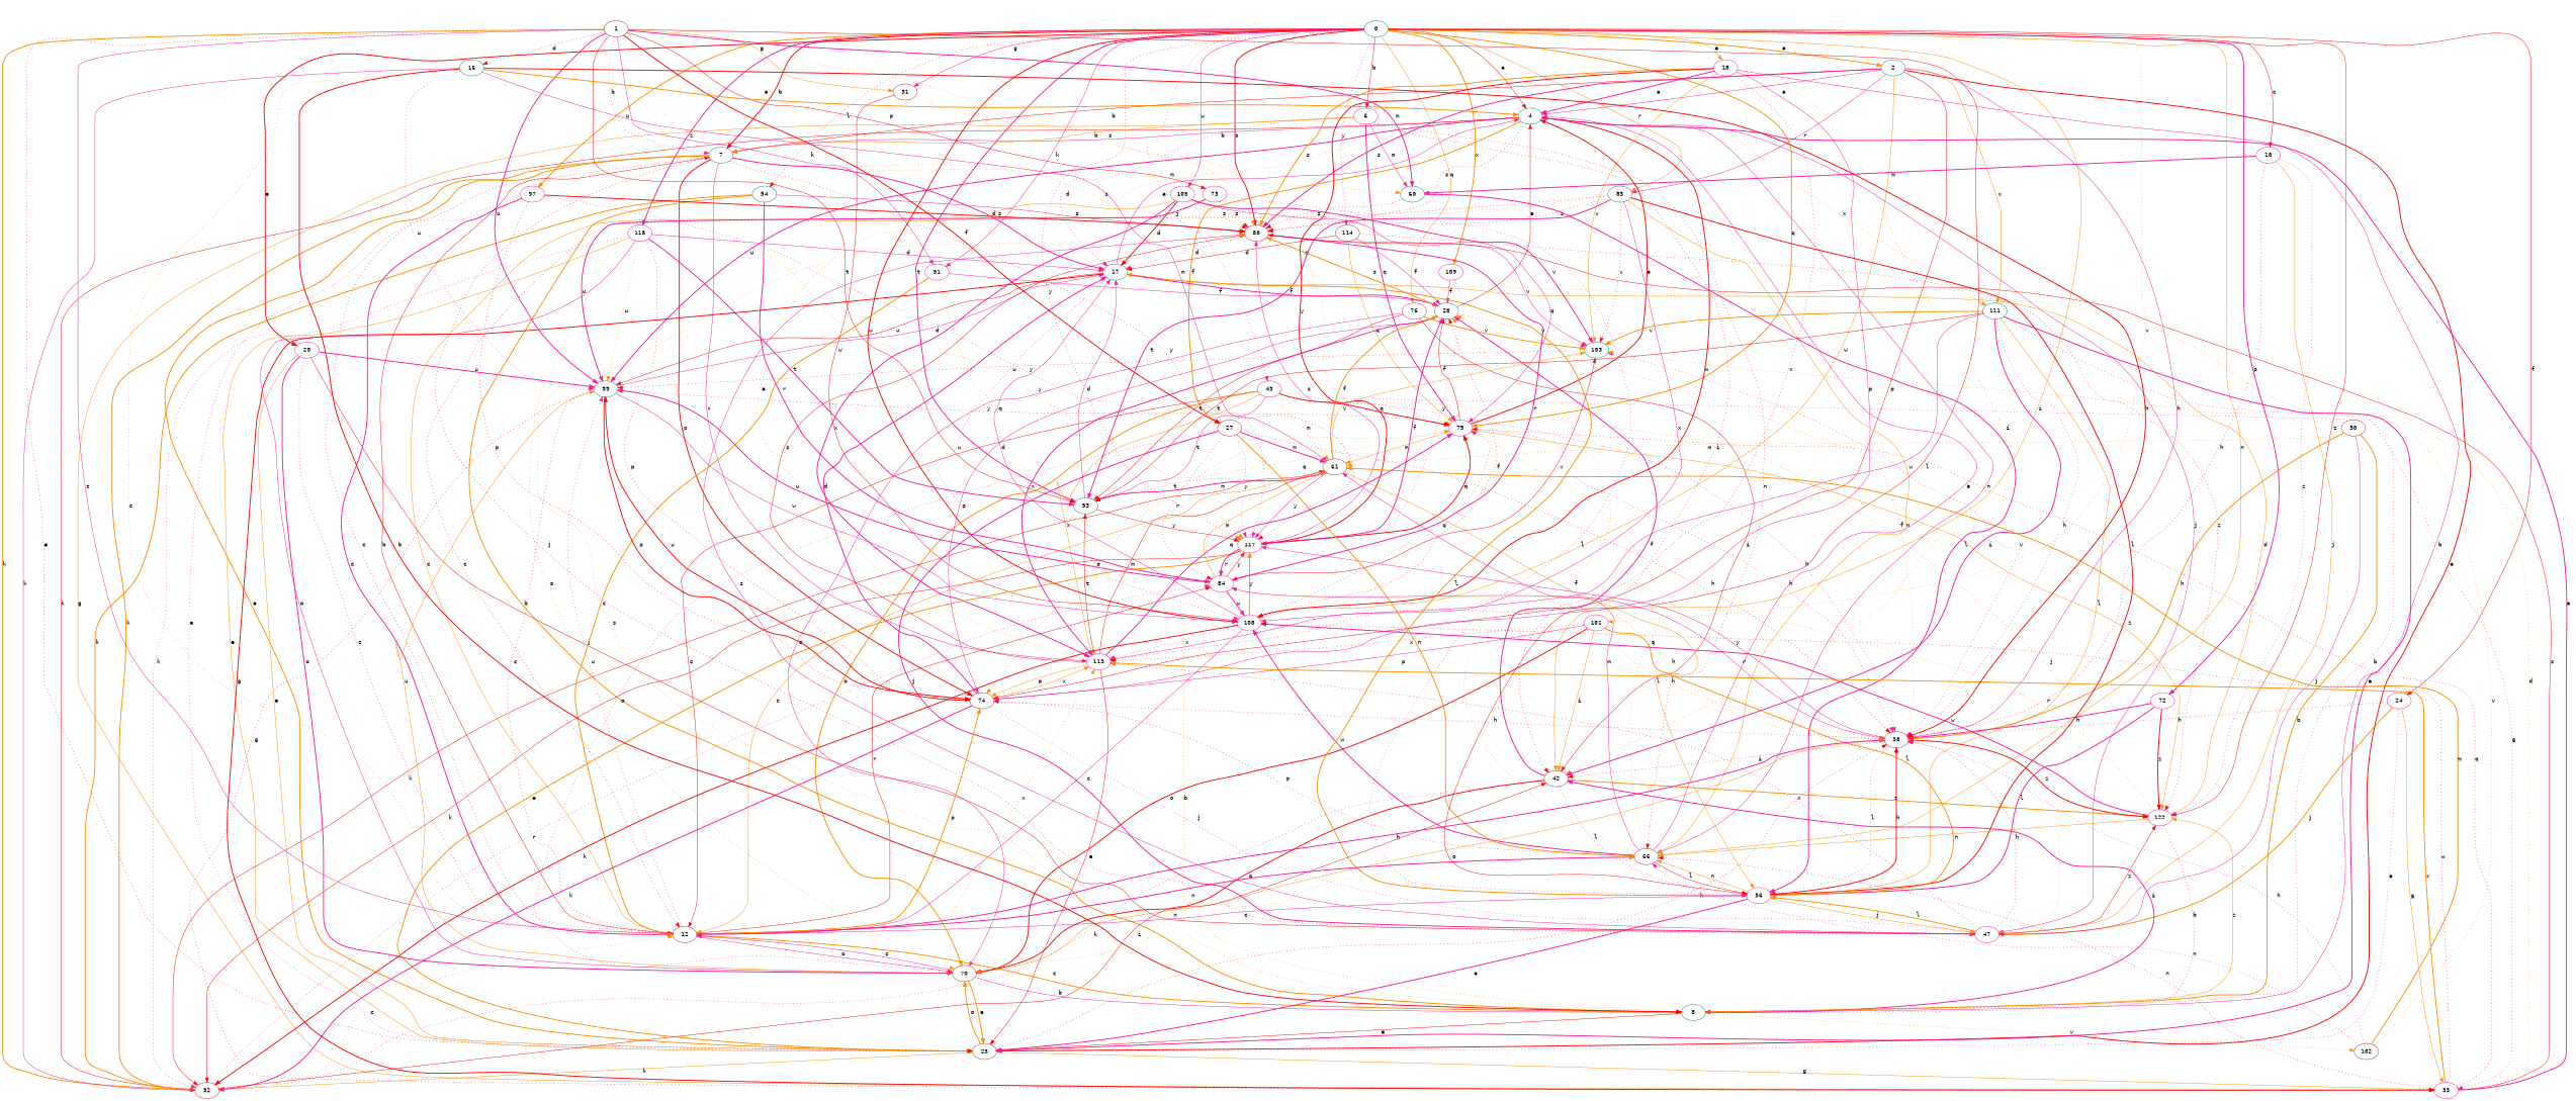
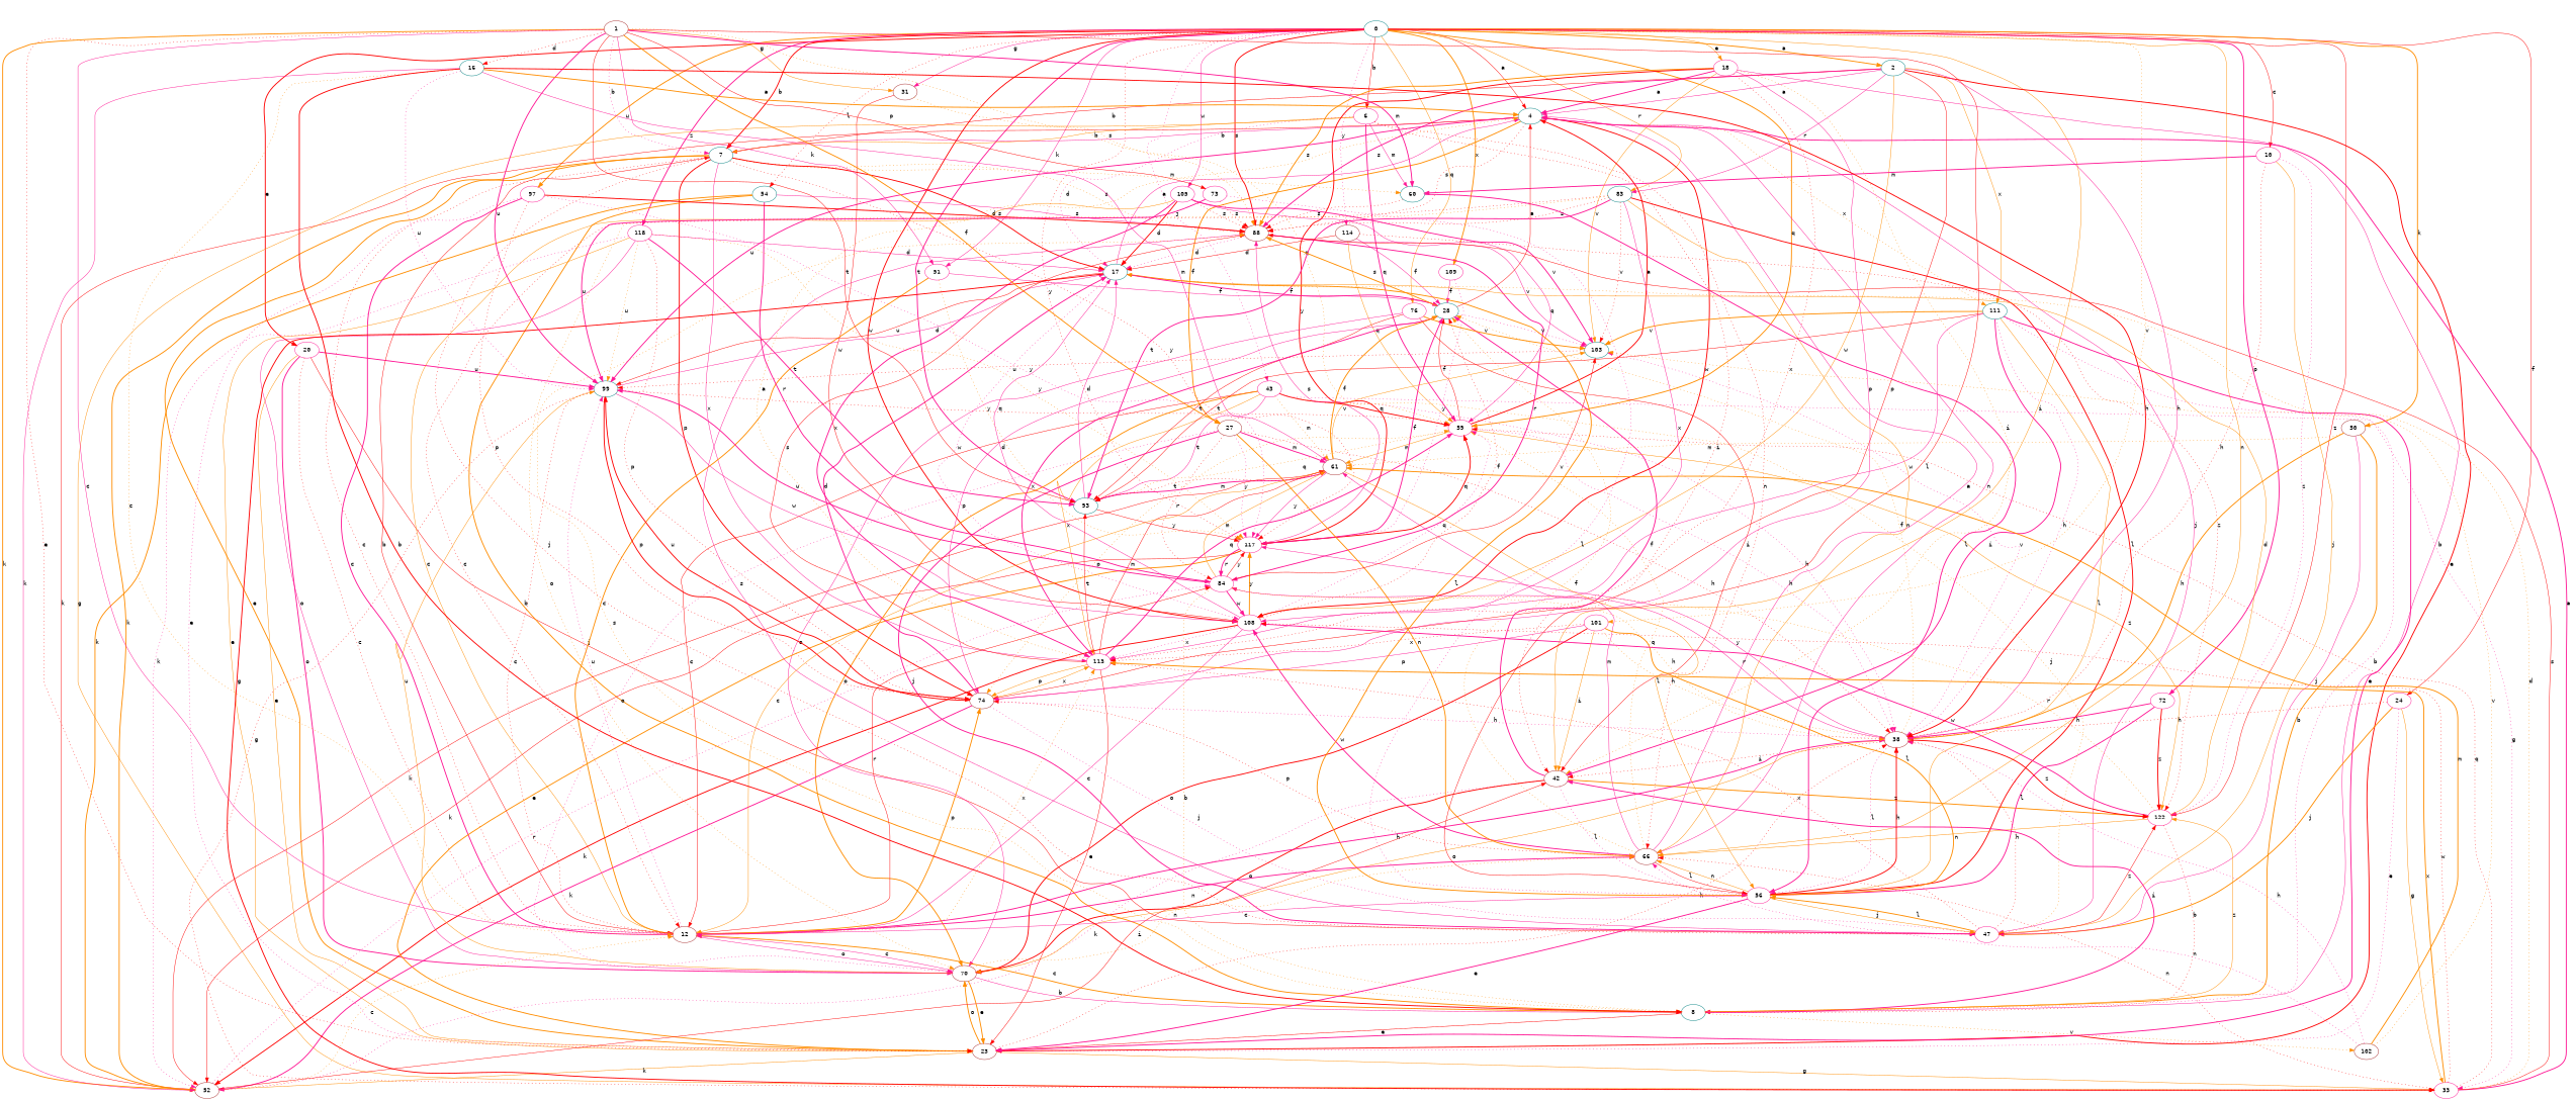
  strict digraph {
    fontname="DejaVu Sans Mono"
    node [color=deeppink fontname="DejaVu Sans Mono"]
    edge [color=deeppink fontname="DejaVu Sans Mono" style=solid]
    0 [color=teal]
    2 [color=teal]
    4 [color=teal]
    6
    7 [color=teal]
    10
    18
    20
    24
    31 [color=brown]
    42 [color=brown]
    43
    50 [color=brown]
    51
    54 [color=teal]
    66 [color=brown]
    72
    76
-   79
+   79 [label=59]
    83 [color=teal]
    88 [color=brown]
    93 [color=teal]
    97
    101
    105
    108
    109
    114 [color=brown]
    117
    118
    122
    23 [color=brown]
    38 [color=brown]
    74 [color=brown]
    111 [color=teal]
    27 [color=brown]
    52 [color=brown]
    99 [color=teal]
    47
    60 [color=teal]
    17 [color=teal]
    33
    12 [color=brown]
    113
    8 [color=teal]
    103 [color=teal]
    70 [color=brown]
    56
    28 [color=teal]
    61 [color=brown]
    84
    1 [color=brown]
    16 [color=teal]
    73
    102 [color=brown]
    0 -> 2 [color=darkorange label=a style=bold]
    0 -> 4 [color=red label=a]
    0 -> 6 [color=red label=b]
    0 -> 7 [color=red label=b style=bold]
    0 -> 10 [color=red label=c]
    0 -> 18 [color=darkorange label=e]
    0 -> 20 [color=red label=e style=bold]
    0 -> 24 [color=red label=f]
    0 -> 31 [label=g]
    0 -> 42 [color=darkorange label=i]
    0 -> 43 [label=j style=dotted]
+   0 -> 50 [color=darkorange label=k style=bold]
    0 -> 51 [label=k]
    0 -> 54 [color=red label=l style=dotted]
    0 -> 66 [color=darkorange label=n]
    0 -> 72 [label=p style=bold]
    0 -> 76 [color=darkorange label=q]
    0 -> 79 [color=darkorange label=q style=bold]
    0 -> 83 [color=darkorange label=r]
    0 -> 88 [color=red label=s style=bold]
    0 -> 93 [label=t style=bold]
    0 -> 97 [color=darkorange label=u style=bold]
    0 -> 101 [color=darkorange label=v style=dotted]
    0 -> 105 [label=w]
    0 -> 108 [color=red label=w style=bold]
    0 -> 109 [color=darkorange label=x style=bold]
    0 -> 114 [label=y style=dotted]
    0 -> 117 [color=red label=y style=dotted]
    0 -> 118 [label=z style=bold]
    0 -> 122 [color=red label=z]
    2 -> 4 [label=a]
    2 -> 7 [color=red label=b]
    2 -> 83 [label=r]
    2 -> 88 [label=s style=bold]
    2 -> 108 [color=darkorange label=w]
    2 -> 23 [color=red label=e style=bold]
    2 -> 38 [label=h]
    2 -> 74 [color=red label=p]
    2 -> 111 [color=darkorange label=x]
    4 -> 7 [label=b]
    4 -> 66 [label=n]
    4 -> 88 [color=red label=s style=dotted]
    4 -> 108 [color=red label=w style=bold]
    4 -> 111 [color=darkorange label=x style=dotted]
    4 -> 27 [color=darkorange label=f style=bold]
    4 -> 52 [color=red label=k]
    4 -> 99 [label=u style=bold]
    4 -> 47 [label=j]
    6 -> 7 [color=darkorange label=b]
    6 -> 42 [color=red label=i style=dotted]
    6 -> 66 [color=red label=n style=dotted]
    6 -> 79 [label=q style=bold]
    6 -> 60 [label=m]
    6 -> 17 [label=d style=dotted]
    6 -> 33 [color=darkorange label=g]
    7 -> 88 [color=darkorange label=s style=dotted]
    7 -> 117 [color=red label=y style=dotted]
    7 -> 23 [color=darkorange label=e style=bold]
    7 -> 74 [color=red label=p style=bold]
    7 -> 52 [color=darkorange label=k style=bold]
    7 -> 47 [color=red label=j style=dotted]
    7 -> 60 [color=darkorange label=m style=dotted]
-   7 -> 17 [label=d style=bold]
+   7 -> 17 [color=red label=d style=bold]
    7 -> 12 [color=red label=c style=dotted]
    7 -> 113 [label=x]
    10 -> 122 [label=z style=dotted]
    10 -> 38 [color=red label=h style=dotted]
    10 -> 47 [color=darkorange label=j]
    10 -> 60 [label=m style=bold]
    18 -> 4 [label=a style=bold]
    18 -> 42 [color=darkorange label=i style=dotted]
    18 -> 88 [color=darkorange label=s style=bold]
    18 -> 117 [color=red label=y style=bold]
    18 -> 74 [label=p]
    18 -> 113 [color=red label=x style=dotted]
    18 -> 8 [label=b]
    18 -> 103 [color=darkorange label=v]
    20 -> 23 [color=darkorange label=e]
    20 -> 99 [label=u style=bold]
    20 -> 47 [color=red label=j]
    20 -> 12 [color=red label=c style=dotted]
    20 -> 70 [label=o style=bold]
    24 -> 23 [label=e style=dotted]
    24 -> 38 [color=red label=h style=dotted]
    24 -> 47 [color=darkorange label=j style=bold]
    24 -> 33 [color=darkorange label=g]
    31 -> 79 [color=darkorange label=q style=dotted]
    31 -> 108 [color=red label=w]
    42 -> 122 [color=darkorange label=z style=bold]
    42 -> 52 [label=k style=dotted]
    42 -> 70 [color=red label=o style=bold]
    42 -> 56 [label=l style=dotted]
    42 -> 28 [label=f style=bold]
    43 -> 79 [color=red label=q style=bold]
    43 -> 93 [label=t]
    43 -> 38 [label=h style=dotted]
    43 -> 47 [color=darkorange label=j style=dotted]
    43 -> 33 [label=g style=dotted]
    43 -> 12 [color=red label=c]
    43 -> 113 [color=darkorange label=x]
    43 -> 70 [color=darkorange label=o style=bold]
    43 -> 61 [color=darkorange label=m style=dotted]
    50 -> 38 [color=darkorange label=h style=bold]
    50 -> 47 [label=j]
    50 -> 8 [color=darkorange label=b style=bold]
    50 -> 61 [color=darkorange label=m style=dotted]
    51 -> 117 [color=darkorange label=y style=dotted]
    51 -> 12 [color=darkorange label=c style=bold]
    51 -> 28 [label=f]
    54 -> 88 [label=s]
    54 -> 52 [color=darkorange label=k style=bold]
    54 -> 8 [color=darkorange label=b style=bold]
    54 -> 84 [label=r style=bold]
    66 -> 4 [label=a]
    66 -> 79 [color=darkorange label=q style=dotted]
    66 -> 108 [label=w style=bold]
    66 -> 74 [color=red label=p style=dotted]
    66 -> 56 [color=red label=l]
    66 -> 28 [color=darkorange label=f style=dotted]
    66 -> 61 [label=m]
    72 -> 122 [color=red label=z style=bold]
    72 -> 38 [label=h style=bold]
    72 -> 56 [label=l style=bold]
    76 -> 42 [color=red label=i]
    76 -> 93 [color=red label=t]
    76 -> 103 [color=darkorange label=v style=bold]
    76 -> 70 [label=o]
    79 -> 4 [color=red label=a style=bold]
    79 -> 122 [color=darkorange label=z]
    79 -> 38 [label=h style=dotted]
    79 -> 74 [color=darkorange label=p style=dotted]
    79 -> 28 [color=red label=f]
    79 -> 61 [color=darkorange label=m]
    83 -> 66 [color=darkorange label=n]
    83 -> 88 [color=red label=s style=dotted]
    83 -> 93 [label=t style=bold]
    83 -> 12 [color=red label=c style=dotted]
    83 -> 113 [label=x]
    83 -> 103 [color=red label=v style=dotted]
    83 -> 70 [color=darkorange label=o style=dotted]
    83 -> 56 [color=red label=l style=bold]
    88 -> 17 [label=d style=dotted]
    88 -> 103 [label=v]
    88 -> 84 [label=r style=bold]
    93 -> 79 [color=darkorange label=q style=dotted]
    93 -> 117 [color=red label=y]
    93 -> 17 [label=d]
    93 -> 61 [label=m style=bold]
    97 -> 88 [color=red label=s style=bold]
    97 -> 117 [label=y style=dotted]
    97 -> 23 [label=e style=dotted]
    97 -> 74 [color=red label=p style=dotted]
    97 -> 12 [label=c style=bold]
    101 -> 42 [color=darkorange label=i]
    101 -> 38 [color=darkorange label=h style=dotted]
    101 -> 74 [label=p]
    101 -> 113 [color=red label=x style=dotted]
    101 -> 70 [color=red label=o style=bold]
    101 -> 56 [color=darkorange label=l style=bold]
    105 -> 79 [label=q]
    105 -> 88 [color=red label=s style=dotted]
    105 -> 17 [color=red label=d style=bold]
    105 -> 12 [color=darkorange label=c]
    105 -> 113 [label=x style=bold]
    105 -> 103 [label=v style=bold]
    108 -> 79 [label=q style=dotted]
    108 -> 117 [color=darkorange label=y style=bold]
    108 -> 52 [color=red label=k style=bold]
    108 -> 17 [label=d]
    108 -> 12 [label=c]
    108 -> 113 [label=x style=dotted]
    108 -> 28 [color=red label=f style=dotted]
    109 -> 117 [label=y style=dotted]
    109 -> 28 [label=f]
    114 -> 79 [color=darkorange label=q]
    114 -> 122 [color=red label=z style=dotted]
    114 -> 17 [color=red label=d]
    114 -> 28 [label=f]
    117 -> 79 [color=red label=q style=bold]
    117 -> 88 [label=s]
    117 -> 23 [color=darkorange label=e style=bold]
    117 -> 52 [color=red label=k]
    117 -> 28 [label=f style=bold]
    117 -> 84 [label=r style=bold]
    118 -> 93 [label=t style=bold]
    118 -> 117 [color=darkorange label=y style=dotted]
    118 -> 23 [color=darkorange label=e]
    118 -> 74 [color=red label=p style=dotted]
    118 -> 52 [label=k style=dotted]
    118 -> 99 [color=darkorange label=u style=dotted]
    118 -> 17 [label=d]
    118 -> 70 [label=o]
    122 -> 66 [color=darkorange label=n]
    122 -> 108 [label=w style=bold]
    122 -> 17 [color=darkorange label=d]
    122 -> 8 [color=red label=b style=dotted]
    122 -> 84 [color=darkorange label=r style=dotted]
    23 -> 38 [color=red label=h style=dotted]
    23 -> 52 [color=darkorange label=k]
    23 -> 33 [color=darkorange label=g]
    23 -> 70 [color=darkorange label=o style=bold]
    38 -> 42 [color=red label=i style=dotted]
    38 -> 117 [label=y]
    38 -> 122 [color=red label=z style=bold]
    38 -> 103 [label=v style=dotted]
    38 -> 70 [color=darkorange label=o]
    38 -> 56 [label=l style=dotted]
    38 -> 28 [color=darkorange label=f style=dotted]
    38 -> 84 [label=r]
    74 -> 38 [label=h style=dotted]
    74 -> 52 [label=k style=bold]
    74 -> 99 [color=red label=u style=bold]
    74 -> 47 [label=j style=dotted]
    74 -> 17 [label=d style=bold]
    74 -> 113 [color=darkorange label=x]
    111 -> 42 [label=i style=bold]
    111 -> 93 [color=red label=t]
    111 -> 108 [label=w]
    111 -> 23 [label=e style=bold]
    111 -> 38 [label=h style=dotted]
    111 -> 8 [label=b style=dotted]
    111 -> 103 [color=darkorange label=v style=bold]
    111 -> 56 [color=darkorange label=l]
    27 -> 66 [color=darkorange label=n style=bold]
    27 -> 117 [label=y style=dotted]
    27 -> 38 [color=red label=h style=dotted]
    27 -> 47 [label=j style=bold]
    27 -> 70 [label=o style=dotted]
    27 -> 61 [label=m style=bold]
    27 -> 84 [color=red label=r style=dotted]
    52 -> 42 [color=red label=i]
    52 -> 12 [color=darkorange label=c style=dotted]
    52 -> 84 [label=r style=dotted]
    99 -> 79 [color=red label=q style=dotted]
    99 -> 108 [label=w]
    99 -> 74 [color=red label=p style=bold]
    99 -> 17 [label=d]
    99 -> 33 [color=red label=g style=dotted]
    99 -> 12 [color=red label=c style=dotted]
    47 -> 88 [label=s]
    47 -> 122 [color=red label=z]
    47 -> 38 [color=red label=h style=dotted]
    47 -> 113 [color=red label=x style=dotted]
    47 -> 56 [color=darkorange label=l style=bold]
    60 -> 88 [color=red label=s style=dotted]
    60 -> 56 [label=l style=bold]
    17 -> 4 [label=a]
    17 -> 108 [label=w style=dotted]
    17 -> 99 [color=red label=u]
    17 -> 33 [color=red label=g style=bold]
    17 -> 56 [color=darkorange label=l style=bold]
    17 -> 28 [label=f style=bold]
    33 -> 4 [label=a style=bold]
    33 -> 66 [color=red label=n style=dotted]
    33 -> 79 [color=red label=q style=dotted]
    33 -> 88 [color=red label=s]
    33 -> 108 [color=red label=w style=dotted]
    33 -> 17 [color=darkorange label=d style=dotted]
    33 -> 113 [color=darkorange label=x style=bold]
    12 -> 7 [color=red label=b]
    12 -> 66 [label=n style=bold]
    12 -> 38 [label=h style=bold]
    12 -> 74 [color=darkorange label=p style=bold]
    12 -> 99 [label=u style=dotted]
    12 -> 113 [color=darkorange label=x style=dotted]
    12 -> 70 [label=o]
    12 -> 84 [color=red label=r]
    113 -> 4 [color=darkorange label=a style=dotted]
    113 -> 79 [label=q style=bold]
    113 -> 88 [color=red label=s]
    113 -> 93 [color=red label=t]
    113 -> 23 [color=red label=e]
    113 -> 74 [color=darkorange label=p]
    113 -> 61 [color=red label=m]
    8 -> 42 [label=i style=bold]
    8 -> 88 [color=darkorange label=s style=dotted]
    8 -> 122 [color=darkorange label=z]
    8 -> 23 [color=red label=e]
    8 -> 12 [color=darkorange label=c style=bold]
    8 -> 102 [color=darkorange label=v style=dotted]
    103 -> 99 [color=red label=u style=dotted]
    70 -> 66 [color=darkorange label=n style=dotted]
    70 -> 23 [color=darkorange label=e style=bold]
    70 -> 99 [color=darkorange label=u]
    70 -> 12 [label=c]
    70 -> 8 [label=b]
    56 -> 66 [color=darkorange label=n]
    56 -> 23 [label=e style=bold]
    56 -> 38 [color=red label=h style=bold]
    56 -> 47 [color=darkorange label=j]
    56 -> 12 [label=c]
    28 -> 4 [color=red label=a]
    28 -> 88 [color=darkorange label=s style=bold]
    28 -> 74 [label=p]
    28 -> 113 [label=x style=bold]
    28 -> 103 [label=v style=dotted]
    61 -> 93 [color=red label=t style=dotted]
    61 -> 117 [label=y]
    61 -> 52 [color=red label=k]
    61 -> 12 [color=darkorange label=c]
    61 -> 103 [color=darkorange label=v]
    61 -> 56 [color=darkorange label=l]
    61 -> 28 [color=darkorange label=f style=bold]
    84 -> 108 [label=w style=bold]
    84 -> 117 [color=red label=y]
    84 -> 38 [color=darkorange label=h style=dotted]
    84 -> 99 [label=u style=bold]
    84 -> 8 [color=darkorange label=b style=dotted]
    84 -> 103 [color=red label=v]
    84 -> 61 [color=darkorange label=m]
    1 -> 7 [label=b style=dotted]
    1 -> 31 [color=darkorange label=g]
    1 -> 51 [label=k]
    1 -> 88 [color=darkorange label=s style=dotted]
    1 -> 93 [color=red label=t]
    1 -> 23 [color=red label=e style=dotted]
-   1 -> 27 [color=red label=f style=bold]
+   1 -> 27 [color=darkorange label=f style=bold]
    1 -> 52 [color=darkorange label=k style=bold]
    1 -> 99 [label=u style=bold]
    1 -> 60 [label=m style=bold]
    1 -> 12 [label=c]
    1 -> 56 [color=red label=l]
    1 -> 16 [color=red label=d style=dotted]
    1 -> 73 [color=red label=p]
    16 -> 4 [color=darkorange label=a style=bold]
    16 -> 38 [color=red label=h style=bold]
    16 -> 52 [label=k]
    16 -> 99 [label=u style=dotted]
    16 -> 12 [color=darkorange label=c style=dotted]
    16 -> 8 [color=red label=b style=bold]
    16 -> 61 [label=m]
    73 -> 88 [color=red label=s style=dotted]
    73 -> 99 [label=u style=bold]
    73 -> 56 [label=l style=dotted]
    102 -> 66 [label=n style=dotted]
    102 -> 38 [label=h style=dotted]
    102 -> 103 [color=darkorange label=v style=dotted]
    102 -> 61 [color=darkorange label=m style=bold]
  }
